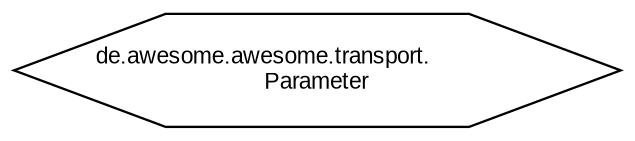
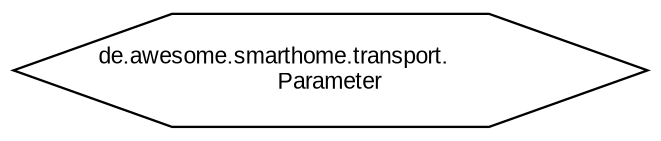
  digraph {
    rankdir=LR
    fontname="Liberation Sans"
-   n1 [color=black fillcolor=white fontname="Liberation Sans" fontsize=10 height=0.2 label="de.awesome.awesome.transport.\lParameter" shape=hexagon style=filled width=0.4]
+   n1 [color=black fillcolor=white fontname="Liberation Sans" fontsize=10 height=0.2 label="de.awesome.smarthome.transport.\lParameter" shape=hexagon style=filled width=0.4]
  }
